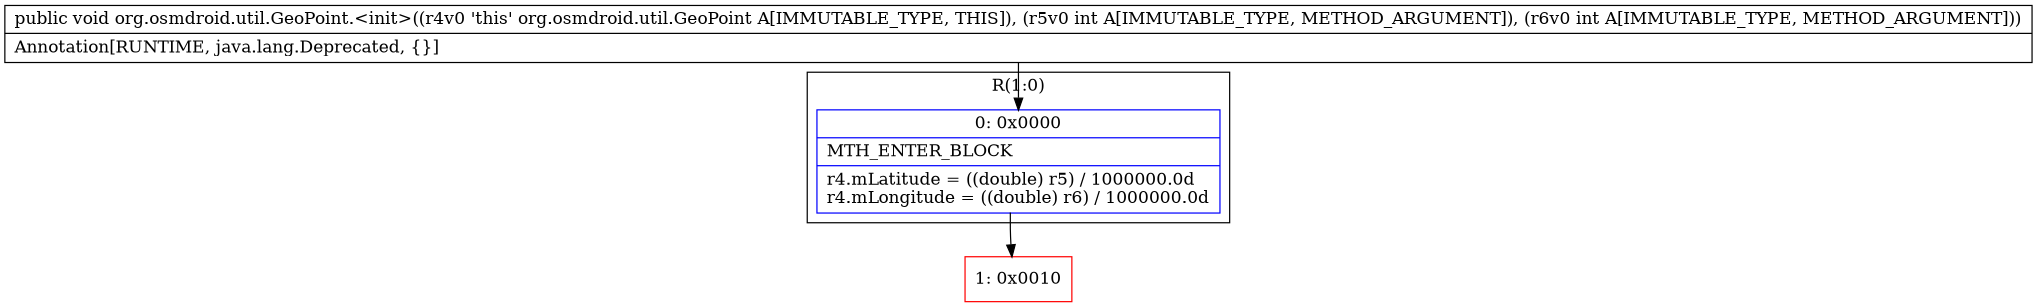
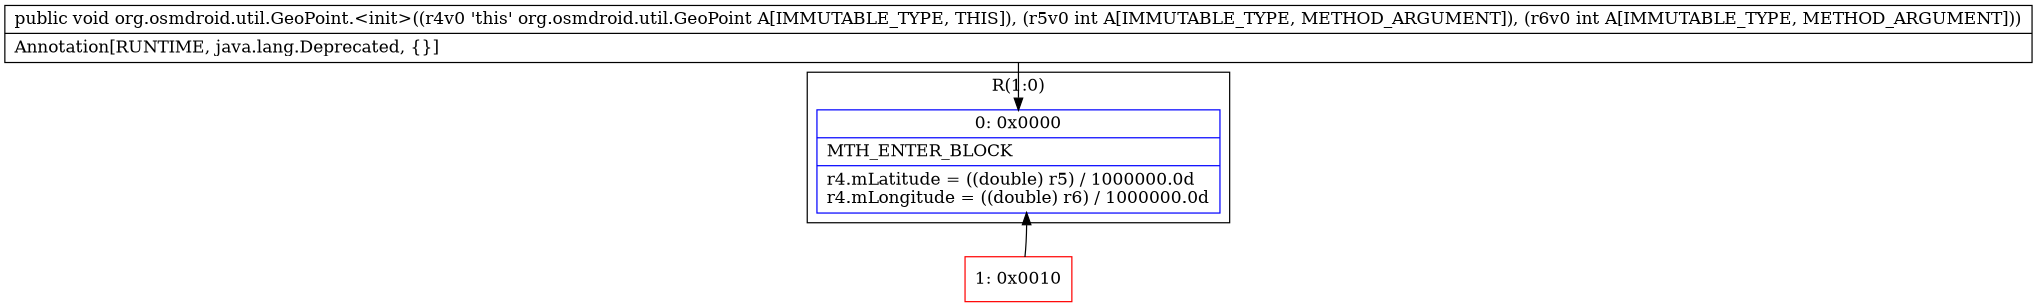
  digraph {
    node [shape=record]
    n1 [color=blue label="{0\:\ 0x0000|MTH_ENTER_BLOCK\l|r4.mLatitude = ((double) r5) \/ 1000000.0d\lr4.mLongitude = ((double) r6) \/ 1000000.0d\l}"]
    n2 [color=red label="{1\:\ 0x0010}"]
    n3 [label="{public void org.osmdroid.util.GeoPoint.\<init\>((r4v0 'this' org.osmdroid.util.GeoPoint A[IMMUTABLE_TYPE, THIS]), (r5v0 int A[IMMUTABLE_TYPE, METHOD_ARGUMENT]), (r6v0 int A[IMMUTABLE_TYPE, METHOD_ARGUMENT]))  | Annotation[RUNTIME, java.lang.Deprecated, \{\}]\l}"]
    subgraph cluster_1 {
      label="R(1:0)"
      n1
    }
-   n1 -> n2
+   n2 -> n1
    n3 -> n1
  }
